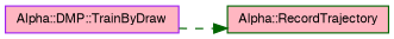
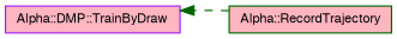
  digraph {
    rankdir=LR
    node [fillcolor=lightpink fontname=FreeSans fontsize=10 shape=record style=filled]
    n1 [color=purple fontcolor=black height=0.2 label="Alpha::DMP::TrainByDraw" width=0.4]
    n2 [color=darkgreen height=0.2 label="Alpha::RecordTrajectory" width=0.4]
-   n1 -> n2 [color=darkgreen fontname=FreeSans fontsize=10 labelfontname=FreeSans labelfontsize=10 style=dashed arrowhead=normal]
+   n2 -> n1 [color=darkgreen fontname=FreeSans fontsize=10 labelfontname=FreeSans labelfontsize=10 style=dashed arrowhead=normal]
  }
